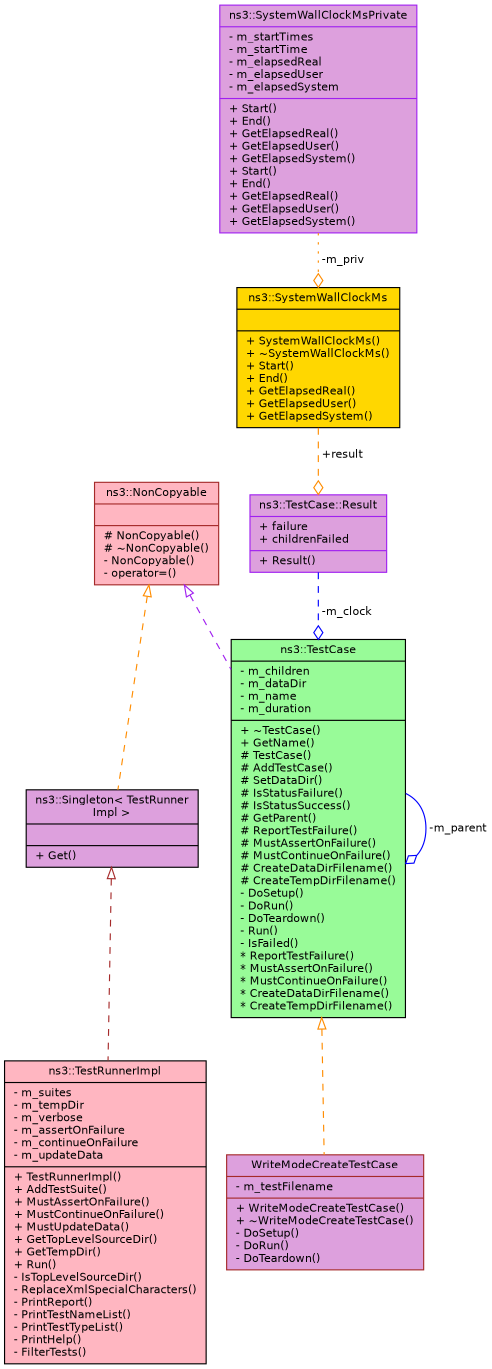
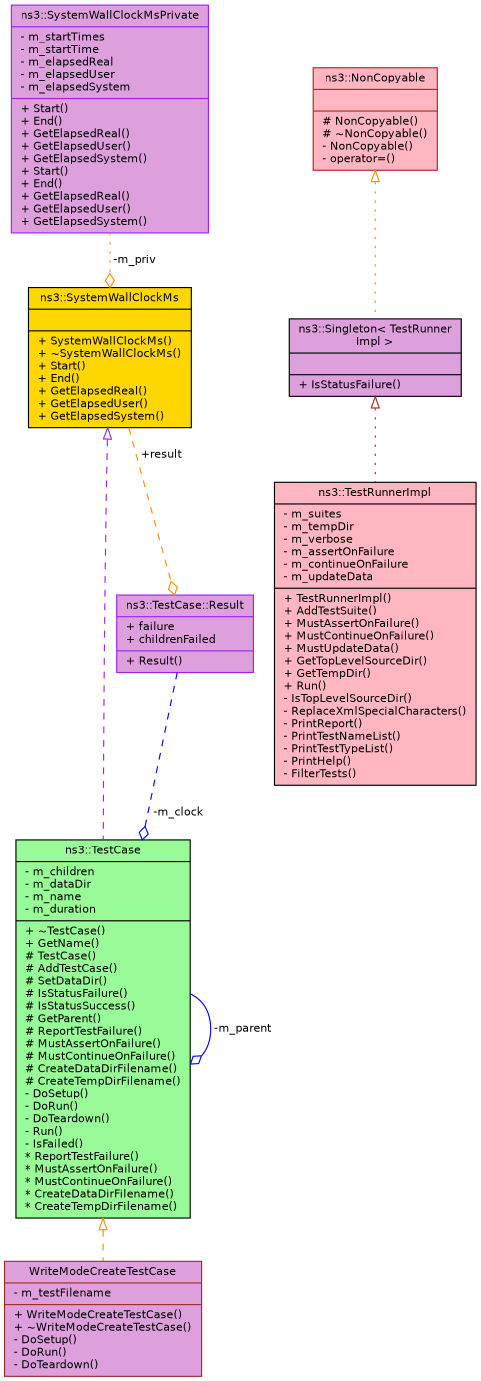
  digraph {
    node [color=black fillcolor=plum fontname=Helvetica fontsize=10 shape=record style=filled]
    edge [color=darkorange fontname=Helvetica fontsize=10 labelfontname=Helvetica labelfontsize=10 style=dashed]
    n1 [color=brown fontcolor=black height=0.2 label="{WriteModeCreateTestCase\n|- m_testFilename\l|+ WriteModeCreateTestCase()\l+ ~WriteModeCreateTestCase()\l- DoSetup()\l- DoRun()\l- DoTeardown()\l}" width=0.4]
    n2 [fillcolor=palegreen height=0.2 label="{ns3::TestCase\n|- m_children\l- m_dataDir\l- m_name\l- m_duration\l|+ ~TestCase()\l+ GetName()\l# TestCase()\l# AddTestCase()\l# SetDataDir()\l# IsStatusFailure()\l# IsStatusSuccess()\l# GetParent()\l# ReportTestFailure()\l# MustAssertOnFailure()\l# MustContinueOnFailure()\l# CreateDataDirFilename()\l# CreateTempDirFilename()\l- DoSetup()\l- DoRun()\l- DoTeardown()\l- Run()\l- IsFailed()\l* ReportTestFailure()\l* MustAssertOnFailure()\l* MustContinueOnFailure()\l* CreateDataDirFilename()\l* CreateTempDirFilename()\l}" width=0.4]
    n3 [color=brown fillcolor=lightpink height=0.2 label="{ns3::NonCopyable\n||# NonCopyable()\l# ~NonCopyable()\l- NonCopyable()\l- operator=()\l}" width=0.4]
-   n4 [height=0.2 label="{ns3::Singleton\< TestRunner\lImpl \>\n||+ Get()\l}" width=0.4]
+   n4 [height=0.2 label="{ns3::Singleton\< TestRunner\lImpl \>\n||+ IsStatusFailure()\l}" width=0.4]
    n5 [fillcolor=lightpink height=0.2 label="{ns3::TestRunnerImpl\n|- m_suites\l- m_tempDir\l- m_verbose\l- m_assertOnFailure\l- m_continueOnFailure\l- m_updateData\l|+ TestRunnerImpl()\l+ AddTestSuite()\l+ MustAssertOnFailure()\l+ MustContinueOnFailure()\l+ MustUpdateData()\l+ GetTopLevelSourceDir()\l+ GetTempDir()\l+ Run()\l- IsTopLevelSourceDir()\l- ReplaceXmlSpecialCharacters()\l- PrintReport()\l- PrintTestNameList()\l- PrintTestTypeList()\l- PrintHelp()\l- FilterTests()\l}" width=0.4]
    n6 [color=purple height=0.2 label="{ns3::TestCase::Result\n|+ failure\l+ childrenFailed\l|+ Result()\l}" width=0.4]
    n7 [fillcolor=gold height=0.2 label="{ns3::SystemWallClockMs\n||+ SystemWallClockMs()\l+ ~SystemWallClockMs()\l+ Start()\l+ End()\l+ GetElapsedReal()\l+ GetElapsedUser()\l+ GetElapsedSystem()\l}" width=0.4]
    n8 [color=purple height=0.2 label="{ns3::SystemWallClockMsPrivate\n|- m_startTimes\l- m_startTime\l- m_elapsedReal\l- m_elapsedUser\l- m_elapsedSystem\l|+ Start()\l+ End()\l+ GetElapsedReal()\l+ GetElapsedUser()\l+ GetElapsedSystem()\l+ Start()\l+ End()\l+ GetElapsedReal()\l+ GetElapsedUser()\l+ GetElapsedSystem()\l}" width=0.4]
    n2 -> n1 [arrowtail=onormal dir=back]
    n2 -> n2 [arrowhead=odiamond color=blue label=" -m_parent" style=solid]
-   n3 -> n2 [arrowtail=onormal color=purple dir=back]
-   n3 -> n4 [arrowtail=onormal dir=back]
-   n4 -> n5 [arrowtail=onormal color=brown dir=back]
+   n7 -> n2 [arrowtail=onormal color=purple dir=back]
+   n3 -> n4 [arrowtail=onormal dir=back style=dotted]
+   n4 -> n5 [arrowtail=onormal color=brown dir=back style=dotted]
    n6 -> n2 [arrowhead=odiamond color=blue label=" -m_clock"]
    n7 -> n6 [arrowhead=odiamond label=" +result"]
    n8 -> n7 [arrowhead=odiamond label=" -m_priv" style=dotted]
  }
